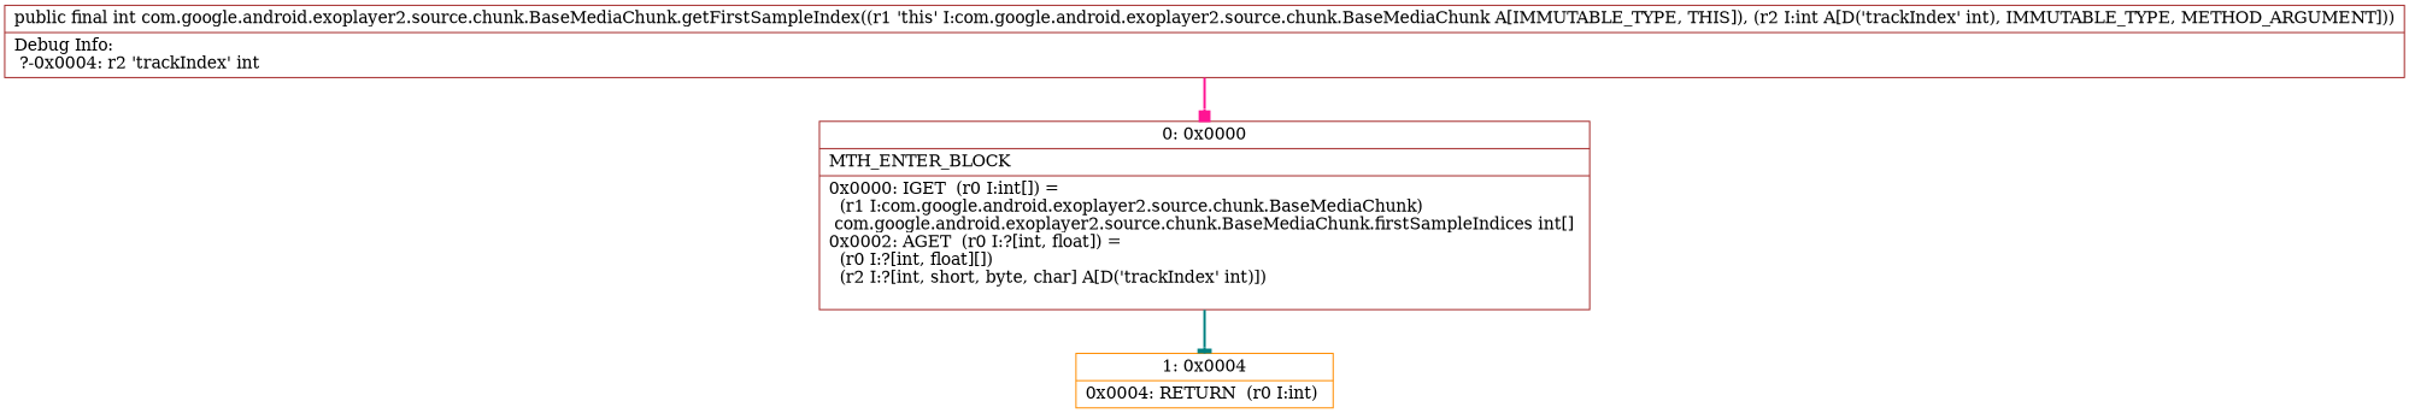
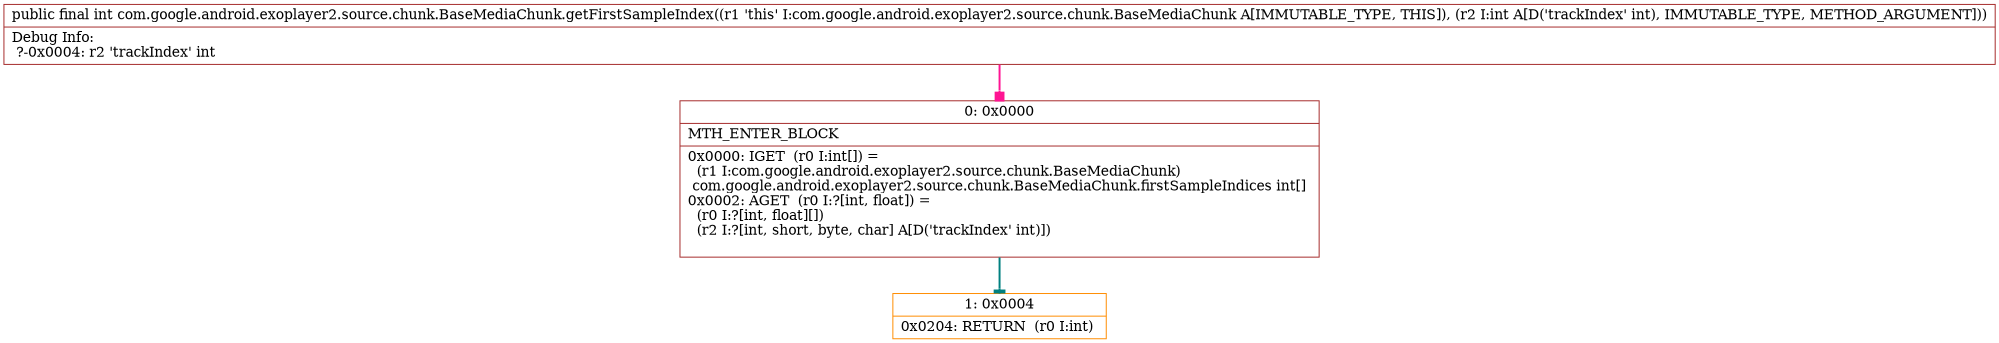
  digraph {
    node [shape=record color=brown]
    edge [style=bold]
    n1 [label="{0\:\ 0x0000|MTH_ENTER_BLOCK\l|0x0000: IGET  (r0 I:int[]) = \l  (r1 I:com.google.android.exoplayer2.source.chunk.BaseMediaChunk)\l com.google.android.exoplayer2.source.chunk.BaseMediaChunk.firstSampleIndices int[] \l0x0002: AGET  (r0 I:?[int, float]) = \l  (r0 I:?[int, float][])\l  (r2 I:?[int, short, byte, char] A[D('trackIndex' int)])\l \l}"]
-   n2 [label="{1\:\ 0x0004|0x0004: RETURN  (r0 I:int) \l}" color=darkorange]
+   n2 [label="{1\:\ 0x0004|0x0204: RETURN  (r0 I:int) \l}" color=darkorange]
    n3 [label="{public final int com.google.android.exoplayer2.source.chunk.BaseMediaChunk.getFirstSampleIndex((r1 'this' I:com.google.android.exoplayer2.source.chunk.BaseMediaChunk A[IMMUTABLE_TYPE, THIS]), (r2 I:int A[D('trackIndex' int), IMMUTABLE_TYPE, METHOD_ARGUMENT]))  | Debug Info:\l  ?\-0x0004: r2 'trackIndex' int\l}"]
    n1 -> n2 [color=teal arrowhead=tee]
    n3 -> n1 [color=deeppink arrowhead=box]
  }
